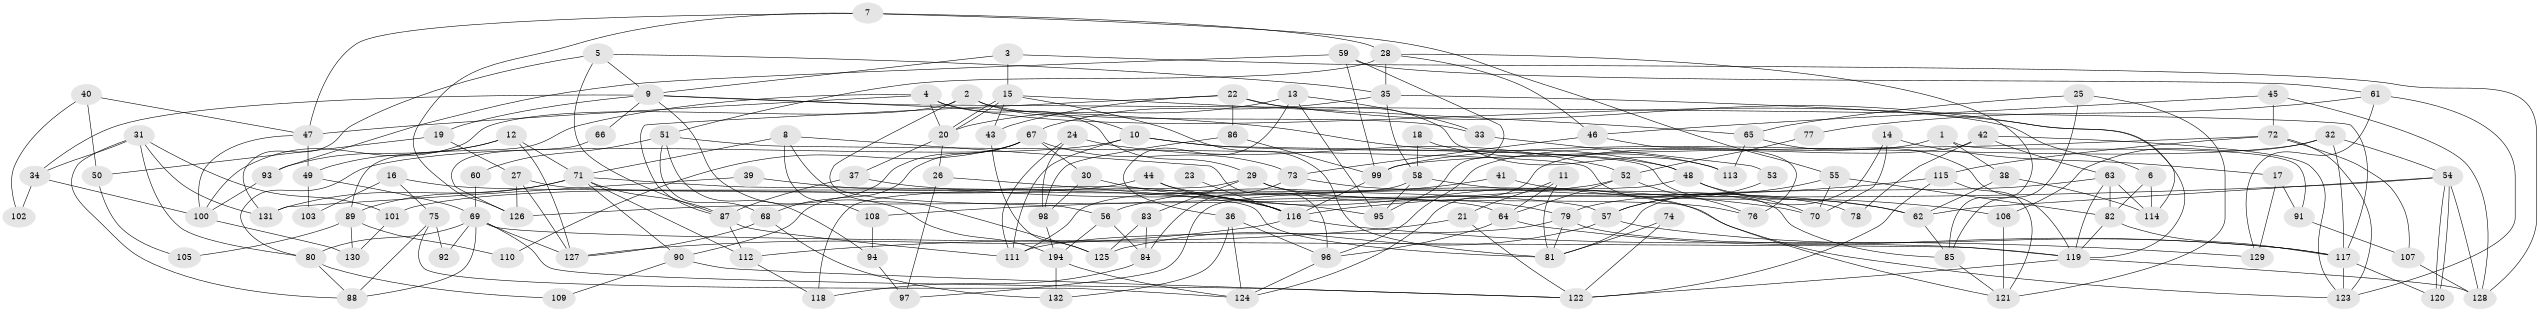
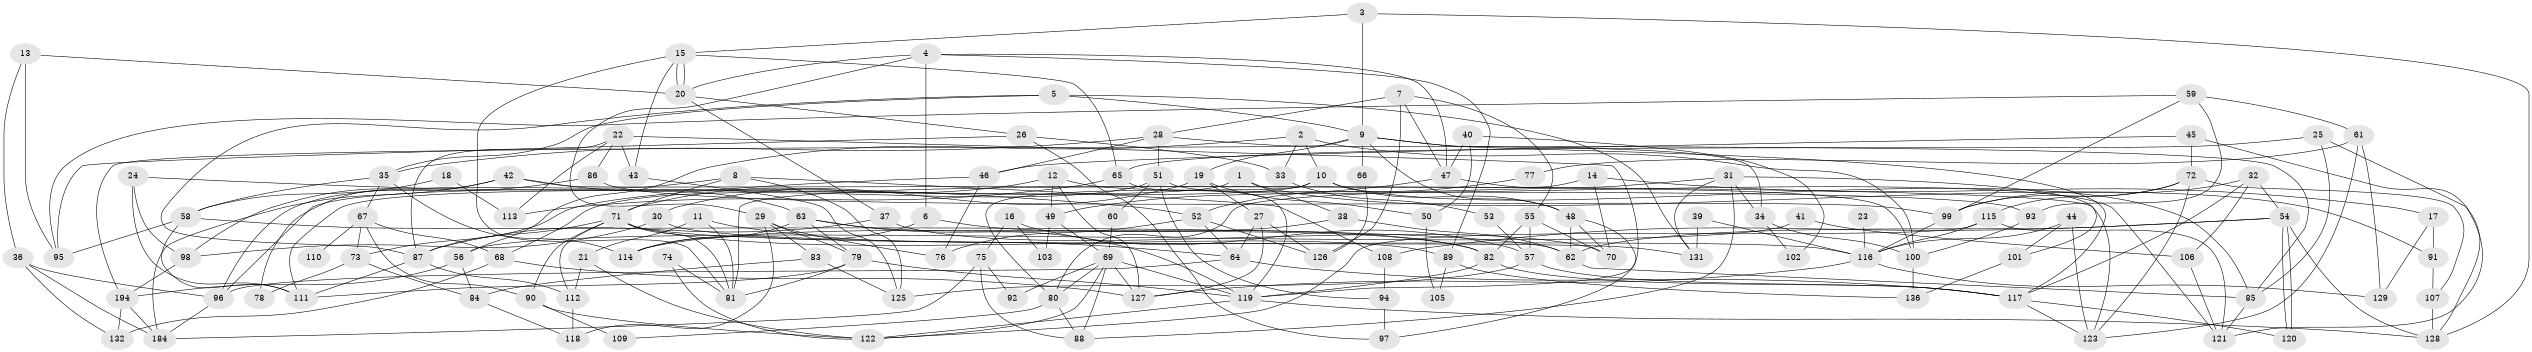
  graph {
    node [color=gray90 style=filled]
    1
    38
    91
    96
    114
    62
    107
-   124
+   124 [label=184]
    2
    10
    33
    56
    100
    48
    80
    85
    111
    53
    n19 [label=194]
    84
-   130
+   130 [label=136]
    3
    9
    15
    128
    34
    66
    117
    19
    20
    81
    43
    65
    4
    6
    29
    47
    89
    82
    26
    37
    76
    79
    83
    118
    49
    110
    105
    5
    35
    87
    131
    58
    67
    112
    119
    7
    28
    55
    126
    46
    51
    70
    57
    8
    71
    108
    125
    90
    94
    23
    116
    102
    97
    132
    123
    120
    88
    109
    121
    11
    21
    64
    122
    12
    93
    127
    103
    69
    13
    36
    95
    14
    17
    129
    113
    16
    75
    92
    18
    27
    30
    50
    98
    22
    86
    99
    24
    52
    25
    73
    68
    60
    31
    101
    32
    54
    106
    39
    40
    41
    42
    63
    78
    44
    45
    72
    115
    59
    61
    77
    74
    1 -- 38
    1 -- 91
    1 -- 96
    38 -- 114
    38 -- 62
    91 -- 107
    96 -- 124
    62 -- 85
    107 -- 128
    2 -- 10
    2 -- 33
    2 -- 56
    2 -- 100
    10 -- 48
    10 -- 80
    10 -- 85
    10 -- 111
    33 -- 53
    56 -- n19
    56 -- 84
    100 -- 130
    48 -- 62
    48 -- 70
    48 -- 97
    80 -- 88
    80 -- 109
    85 -- 121
    53 -- 57
    n19 -- 124
    n19 -- 132
    84 -- 118
    3 -- 9
    3 -- 15
    3 -- 128
    9 -- 48
    9 -- n19
    9 -- 34
    9 -- 66
    9 -- 117
    9 -- 19
    15 -- 20
    15 -- 20
    15 -- 81
    15 -- 43
    15 -- 65
    34 -- 100
    34 -- 102
    66 -- 126
    117 -- 123
    117 -- 120
    19 -- 27
-   67 -- 30
+   19 -- 30
    19 -- 50
    20 -- 26
    20 -- 37
    43 -- 125
    65 -- 119
    65 -- 113
    4 -- 20
    4 -- 6
    4 -- 29
    4 -- 47
    4 -- 89
    6 -- 114
    6 -- 82
    29 -- 76
    29 -- 79
    29 -- 83
    29 -- 118
    47 -- 100
    47 -- 49
    89 -- 130
-   89 -- 110
    89 -- 105
    82 -- 117
    82 -- 119
    26 -- 97
    26 -- 95
    37 -- 87
    37 -- 70
    79 -- 111
    79 -- 81
    79 -- 119
    83 -- 84
    83 -- 125
    49 -- 103
    49 -- 69
    5 -- 9
    5 -- 35
    5 -- 87
    5 -- 131
    35 -- 114
    35 -- 58
    35 -- 67
    87 -- 111
    87 -- 112
    58 -- 62
    58 -- 111
    58 -- 95
    67 -- 110
    67 -- 90
    67 -- 73
    67 -- 68
    112 -- 118
    119 -- 128
    119 -- 122
    7 -- 47
    7 -- 28
    7 -- 55
    7 -- 126
    28 -- 85
    28 -- 35
    28 -- 46
    28 -- 51
    55 -- 82
    55 -- 70
    55 -- 57
    46 -- 76
    46 -- 73
    51 -- 94
    51 -- 121
    51 -- 68
    51 -- 60
    57 -- 117
    57 -- 125
    8 -- 96
    8 -- 71
    8 -- 108
    8 -- 125
    71 -- 81
    71 -- 89
    71 -- 87
    71 -- 131
    71 -- 112
    71 -- 90
    108 -- 94
    90 -- 109
    90 -- 122
    94 -- 97
    23 -- 116
    116 -- 127
    116 -- 129
    11 -- 81
    11 -- 21
    11 -- 64
    21 -- 112
    21 -- 122
    64 -- 96
    64 -- 117
    12 -- 49
    12 -- 71
    12 -- 93
    12 -- 127
    93 -- 100
    69 -- 80
    69 -- 119
    69 -- 88
    69 -- 122
    69 -- 127
    69 -- 92
-   13 -- 33
+   26 -- 33
    13 -- 20
    13 -- 36
    13 -- 95
    36 -- 96
    36 -- 124
    36 -- 132
    14 -- 81
    14 -- 70
    14 -- 17
    17 -- 91
    17 -- 129
    16 -- 57
    16 -- 103
    16 -- 75
    75 -- 124
    75 -- 88
    75 -- 92
    18 -- 58
    18 -- 113
    27 -- 126
    27 -- 64
    27 -- 127
    30 -- 116
    30 -- 98
    50 -- 105
    98 -- n19
    22 -- 43
    22 -- 87
    22 -- 119
    22 -- 113
    22 -- 86
    86 -- 98
    86 -- 99
    99 -- 116
    24 -- 111
    24 -- 98
    24 -- 52
    52 -- 76
    52 -- 126
    52 -- 64
    25 -- 85
    25 -- 65
    25 -- 121
    73 -- 84
    73 -- 78
    68 -- 132
    68 -- 127
    60 -- 69
    31 -- 80
    31 -- 34
    31 -- 131
    31 -- 88
    31 -- 101
    101 -- 130
    32 -- 117
    32 -- 99
    32 -- 54
    32 -- 106
    54 -- 62
    54 -- 128
    54 -- 108
    54 -- 120
    54 -- 120
    106 -- 121
    39 -- 131
    39 -- 116
    40 -- 47
    40 -- 102
    40 -- 50
    41 -- 56
    41 -- 106
    42 -- 124
    42 -- 123
    42 -- 63
    42 -- 78
    63 -- 114
    63 -- 82
    63 -- 79
    63 -- 119
    44 -- 116
    44 -- 123
    44 -- 101
    45 -- 128
    45 -- 46
    45 -- 72
    72 -- 107
    72 -- 123
    72 -- 99
    72 -- 115
    115 -- 116
    115 -- 121
    115 -- 122
    59 -- 93
    59 -- 95
    59 -- 99
    59 -- 61
    61 -- 123
    61 -- 129
    61 -- 77
    77 -- 52
    74 -- 81
    74 -- 122
  }
